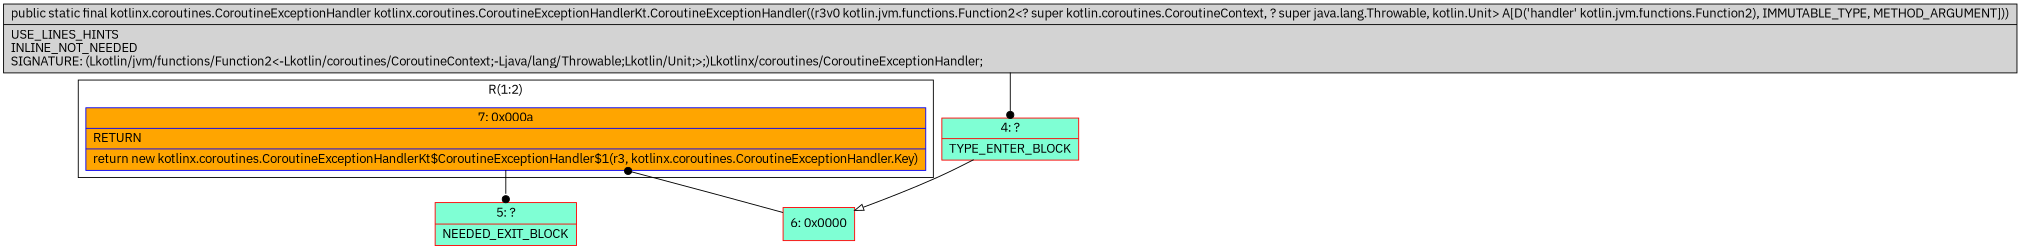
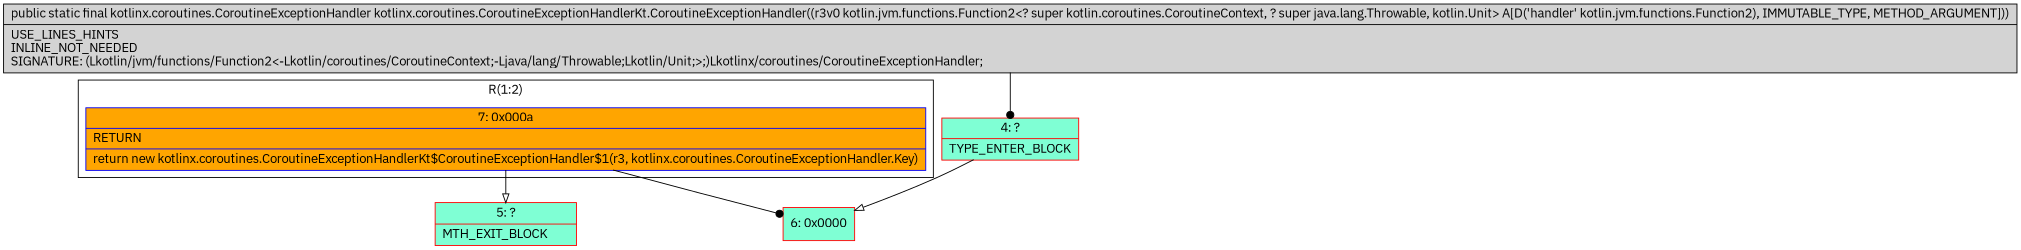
  digraph {
    fontname="IBM Plex Sans"
    node [color=red fillcolor=aquamarine fontname="IBM Plex Sans" shape=record style=filled]
    edge [arrowhead=onormal fontname="IBM Plex Sans"]
    n1 [color=blue fillcolor=orange label="{7\:\ 0x000a|RETURN\l|return new kotlinx.coroutines.CoroutineExceptionHandlerKt$CoroutineExceptionHandler$1(r3, kotlinx.coroutines.CoroutineExceptionHandler.Key)\l}"]
-   n2 [label="{5\:\ ?|NEEDED_EXIT_BLOCK\l}"]
+   n2 [label="{5\:\ ?|MTH_EXIT_BLOCK\l}"]
    n3 [label="{4\:\ ?|TYPE_ENTER_BLOCK\l}"]
    n4 [label="{6\:\ 0x0000}"]
    n5 [fillcolor=lightgrey label="{public static final kotlinx.coroutines.CoroutineExceptionHandler kotlinx.coroutines.CoroutineExceptionHandlerKt.CoroutineExceptionHandler((r3v0 kotlin.jvm.functions.Function2\<? super kotlin.coroutines.CoroutineContext, ? super java.lang.Throwable, kotlin.Unit\> A[D('handler' kotlin.jvm.functions.Function2), IMMUTABLE_TYPE, METHOD_ARGUMENT]))  | USE_LINES_HINTS\lINLINE_NOT_NEEDED\lSIGNATURE: (Lkotlin\/jvm\/functions\/Function2\<\-Lkotlin\/coroutines\/CoroutineContext;\-Ljava\/lang\/Throwable;Lkotlin\/Unit;\>;)Lkotlinx\/coroutines\/CoroutineExceptionHandler;\l}" color=""]
    subgraph cluster_1 {
      label="R(1:2)"
      n1
    }
-   n1 -> n2 [arrowhead=dot]
+   n1 -> n2
    n3 -> n4
-   n4 -> n1 [arrowhead=dot]
+   n1 -> n4 [arrowhead=dot]
    n5 -> n3 [arrowhead=dot]
  }
